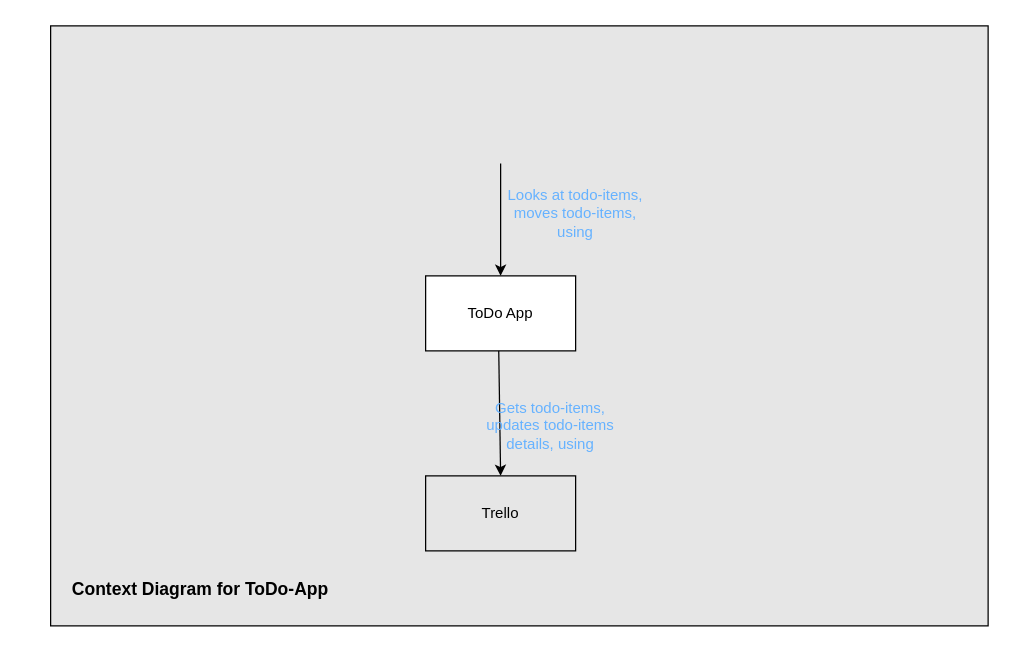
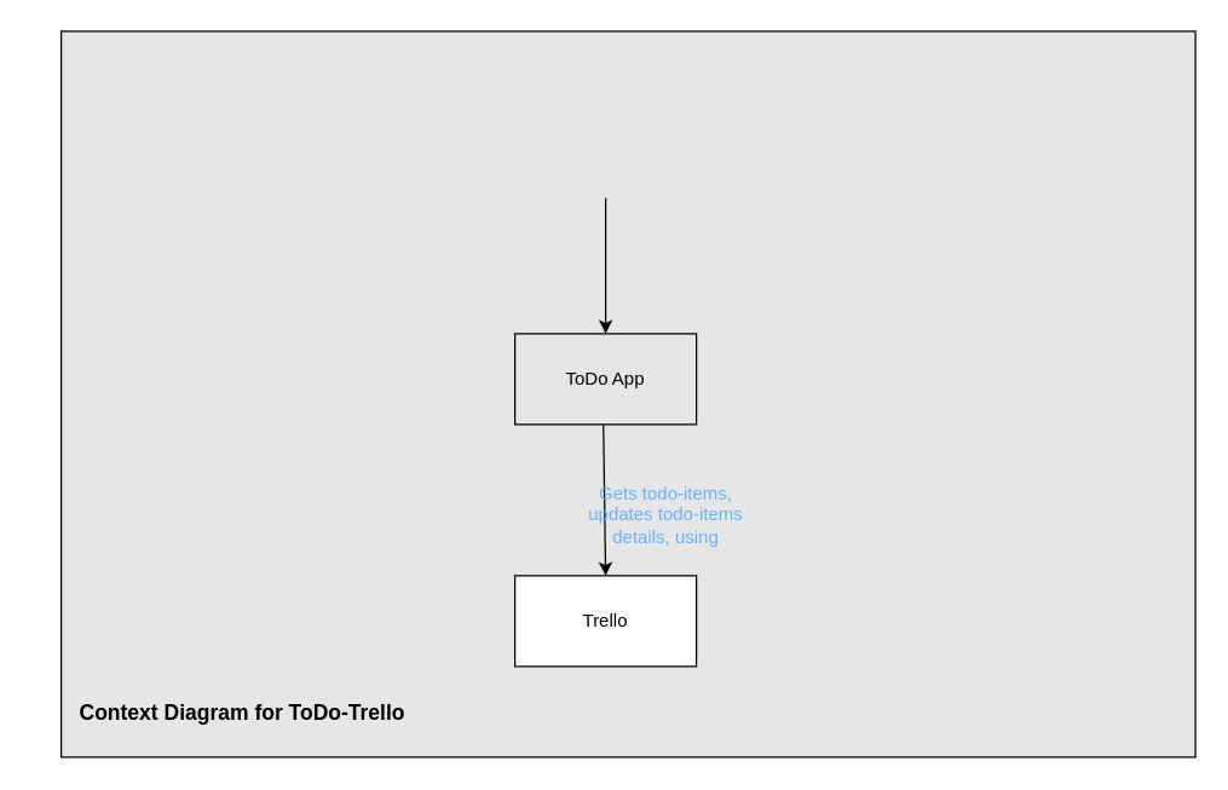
  <mxCell id="0" />
  <mxCell id="1" parent="0" />
  <mxCell id="2" value="" style="rounded=0;whiteSpace=wrap;html=1;fontSize=14;fontColor=#000000;fillColor=#E6E6E6;" vertex="1" parent="1"><mxGeometry x="40" y="20" width="750" height="480" as="geometry" /></mxCell>
- <mxCell id="3" value="ToDo App" style="rounded=0;whiteSpace=wrap;html=1;" vertex="1" parent="1"><mxGeometry x="340" y="220" width="120" height="60" as="geometry" /></mxCell>
+ <mxCell id="3" value="ToDo App" style="rounded=0;whiteSpace=wrap;html=1;fillColor=#e6e6e6;" vertex="1" parent="1"><mxGeometry x="340" y="220" width="120" height="60" as="geometry" /></mxCell>
  <mxCell id="4" value="" style="endArrow=classic;html=1;entryX=0.5;entryY=0;entryDx=0;entryDy=0;" edge="1" parent="1" target="3"><mxGeometry width="50" height="50" relative="1" as="geometry"><mxPoint x="400" y="130" as="sourcePoint" /><mxPoint x="490" y="330" as="targetPoint" /></mxGeometry></mxCell>
- <mxCell id="5" value="Looks at todo-items, moves todo-items, using" style="text;html=1;strokeColor=none;fillColor=none;align=center;verticalAlign=middle;whiteSpace=wrap;rounded=0;fontColor=#66B2FF;" vertex="1" parent="1"><mxGeometry x="400" y="160" width="120" height="20" as="geometry" /></mxCell>
- <mxCell id="6" value="Trello" style="rounded=0;whiteSpace=wrap;html=1;fillColor=#e6e6e6;" vertex="1" parent="1"><mxGeometry x="340" y="380" width="120" height="60" as="geometry" /></mxCell>
+ <mxCell id="6" value="Trello" style="rounded=0;whiteSpace=wrap;html=1;" vertex="1" parent="1"><mxGeometry x="340" y="380" width="120" height="60" as="geometry" /></mxCell>
  <mxCell id="7" value="" style="endArrow=classic;html=1;entryX=0.5;entryY=0;entryDx=0;entryDy=0;" edge="1" parent="1" target="6"><mxGeometry width="50" height="50" relative="1" as="geometry"><mxPoint x="398.5" y="280" as="sourcePoint" /><mxPoint x="398.5" y="370" as="targetPoint" /></mxGeometry></mxCell>
  <mxCell id="8" value="Gets todo-items, updates todo-items details, using" style="text;html=1;strokeColor=none;fillColor=none;align=center;verticalAlign=middle;whiteSpace=wrap;rounded=0;fontColor=#66B2FF;" vertex="1" parent="1"><mxGeometry x="380" y="330" width="120" height="20" as="geometry" /></mxCell>
- <mxCell id="9" value="Context Diagram for ToDo-App" style="text;html=1;strokeColor=none;fillColor=none;align=center;verticalAlign=middle;whiteSpace=wrap;rounded=0;fontStyle=1;fontSize=14;" vertex="1" parent="1"><mxGeometry x="20" y="470" width="280" as="geometry" /></mxCell>
+ <mxCell id="9" value="Context Diagram for ToDo-Trello" style="text;html=1;strokeColor=none;fillColor=none;align=center;verticalAlign=middle;whiteSpace=wrap;rounded=0;fontStyle=1;fontSize=14;" vertex="1" parent="1"><mxGeometry x="20" y="470" width="280" as="geometry" /></mxCell>
